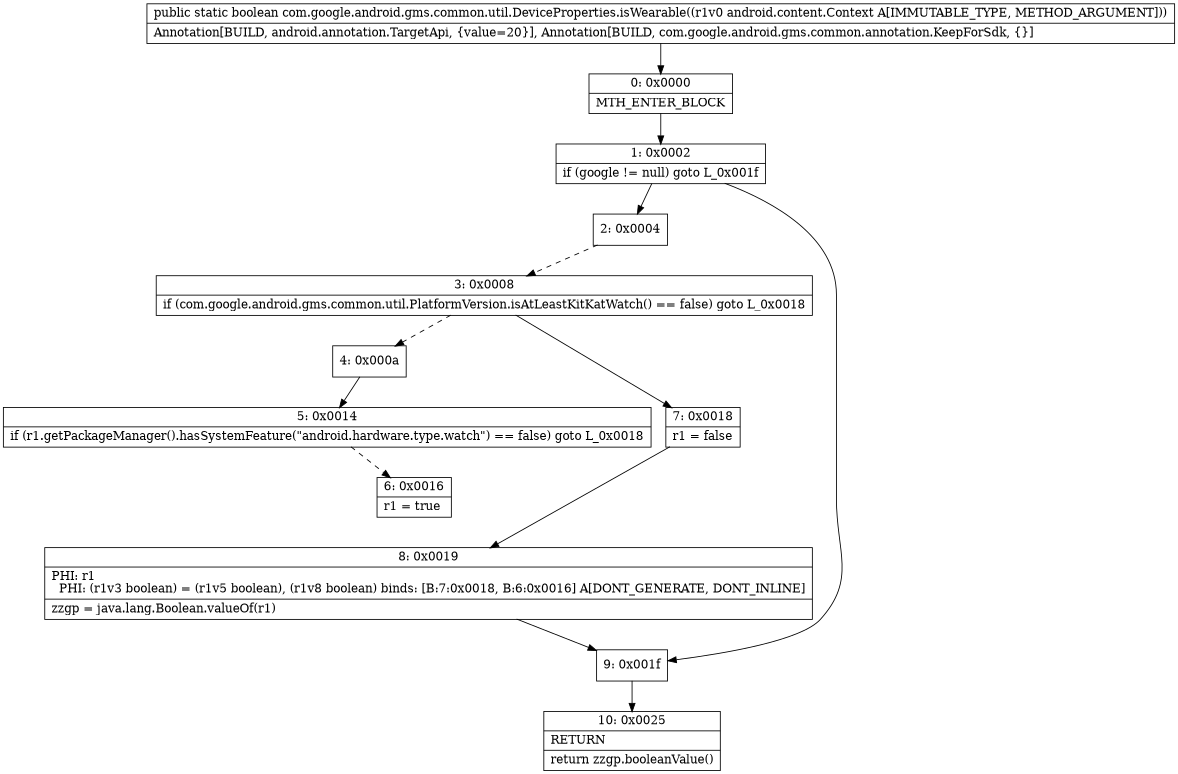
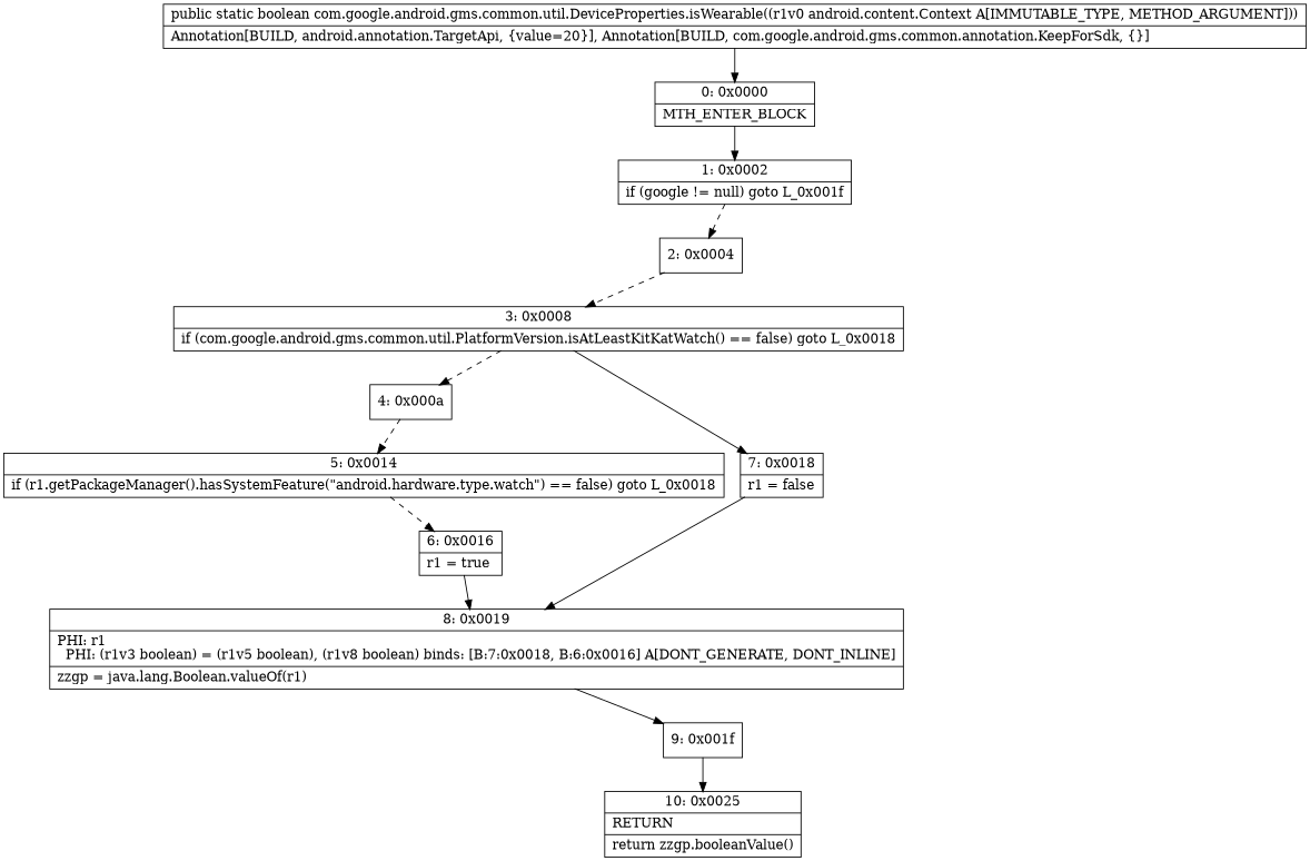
  digraph {
    node [shape=record]
    n1 [label="{0\:\ 0x0000|MTH_ENTER_BLOCK\l}"]
    n2 [label="{1\:\ 0x0002|if (google != null) goto L_0x001f\l}"]
    n3 [label="{2\:\ 0x0004}"]
    n4 [label="{9\:\ 0x001f}"]
    n5 [label="{3\:\ 0x0008|if (com.google.android.gms.common.util.PlatformVersion.isAtLeastKitKatWatch() == false) goto L_0x0018\l}"]
    n6 [label="{10\:\ 0x0025|RETURN\l|return zzgp.booleanValue()\l}"]
    n7 [label="{4\:\ 0x000a}"]
    n8 [label="{7\:\ 0x0018|r1 = false\l}"]
    n9 [label="{5\:\ 0x0014|if (r1.getPackageManager().hasSystemFeature(\"android.hardware.type.watch\") == false) goto L_0x0018\l}"]
    n10 [label="{8\:\ 0x0019|PHI: r1 \l  PHI: (r1v3 boolean) = (r1v5 boolean), (r1v8 boolean) binds: [B:7:0x0018, B:6:0x0016] A[DONT_GENERATE, DONT_INLINE]\l|zzgp = java.lang.Boolean.valueOf(r1)\l}"]
    n11 [label="{6\:\ 0x0016|r1 = true\l}"]
    n12 [label="{public static boolean com.google.android.gms.common.util.DeviceProperties.isWearable((r1v0 android.content.Context A[IMMUTABLE_TYPE, METHOD_ARGUMENT]))  | Annotation[BUILD, android.annotation.TargetApi, \{value=20\}], Annotation[BUILD, com.google.android.gms.common.annotation.KeepForSdk, \{\}]\l}"]
    n1 -> n2
-   n2 -> n3 [style=solid]
-   n2 -> n4
+   n2 -> n3 [style=dashed]
    n3 -> n5 [style=dashed]
    n4 -> n6
    n5 -> n7 [style=dashed]
    n5 -> n8
-   n7 -> n9
+   n7 -> n9 [style=dashed]
    n8 -> n10
    n9 -> n11 [style=dashed]
    n10 -> n4
+   n11 -> n10
    n12 -> n1
  }
